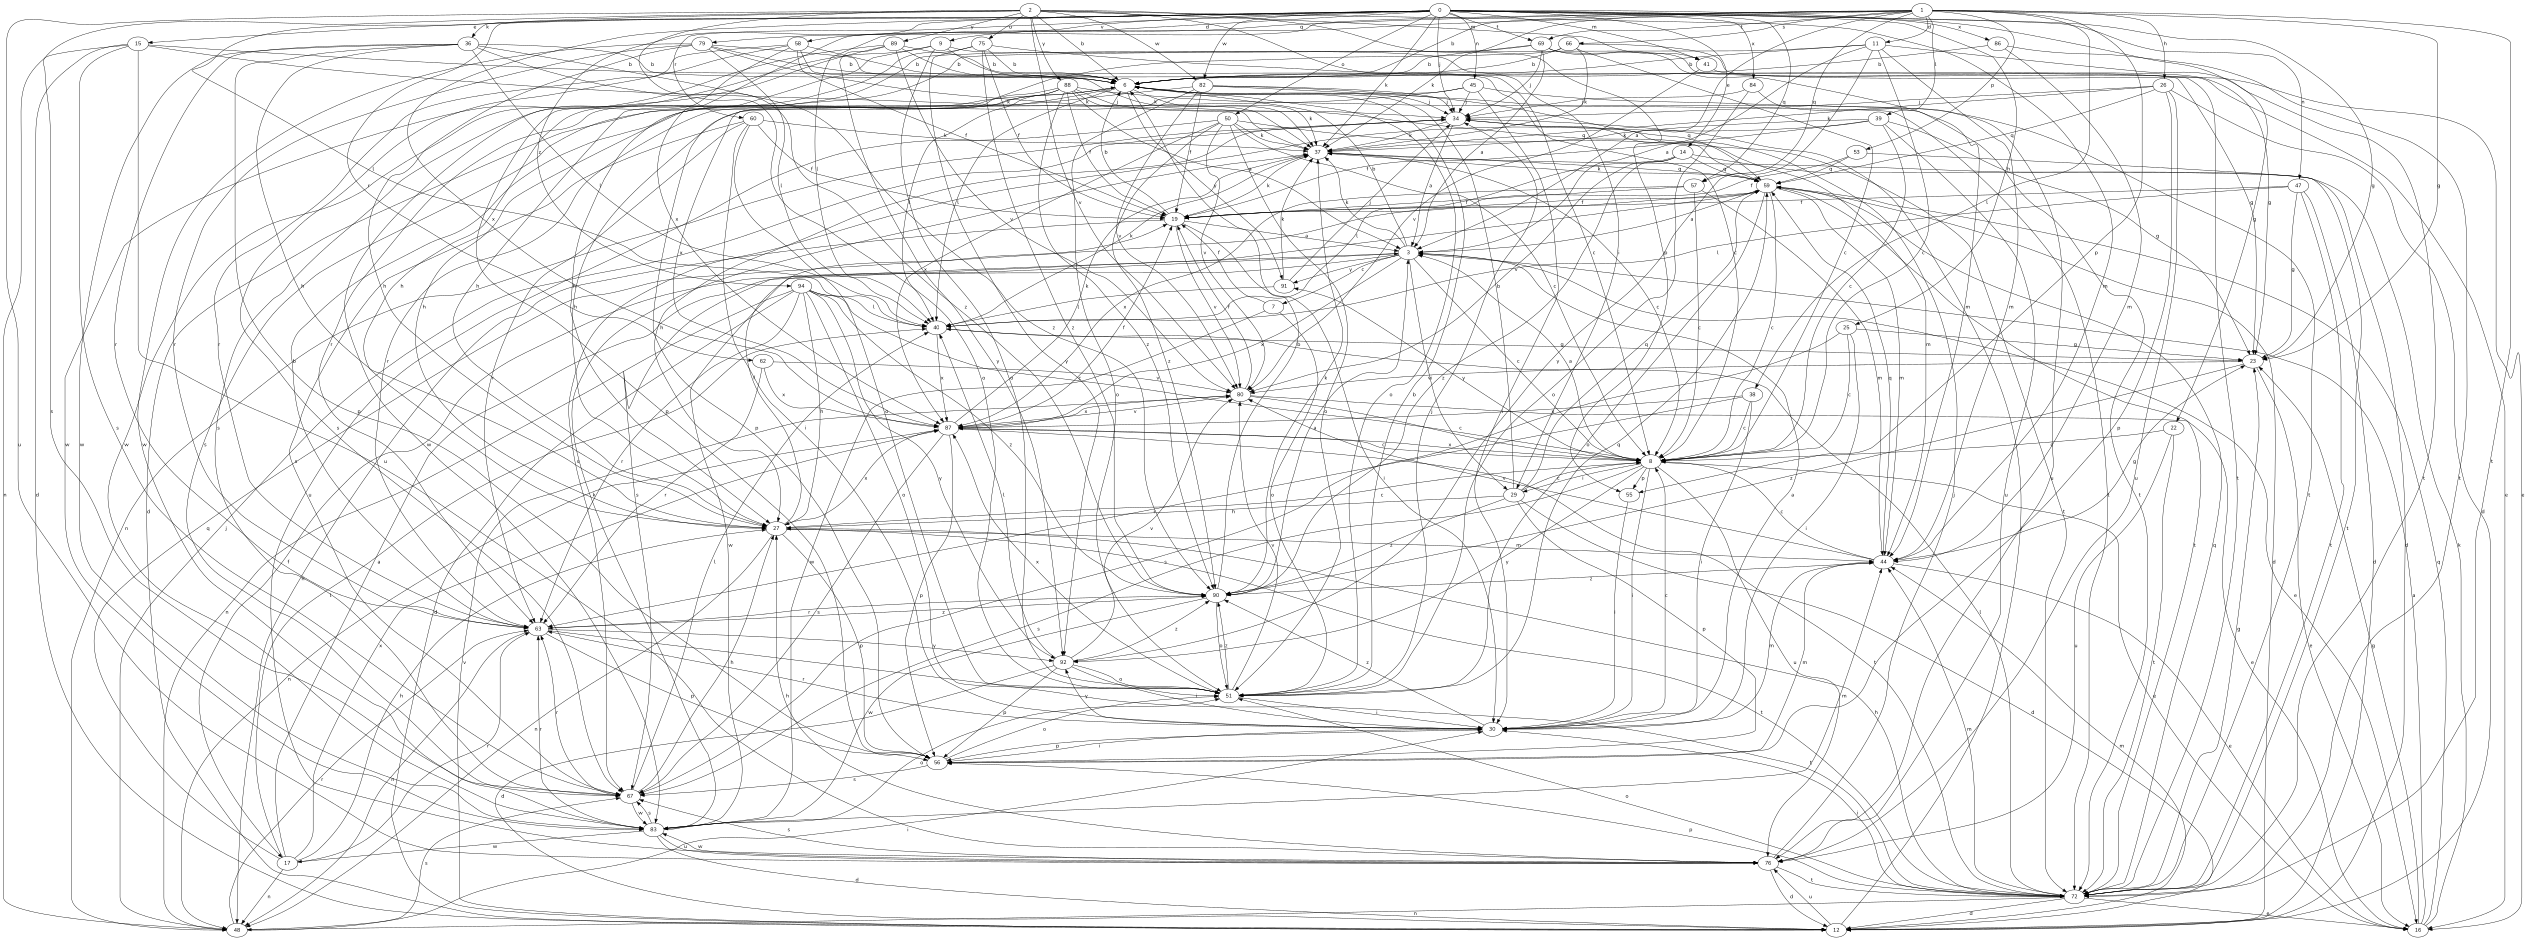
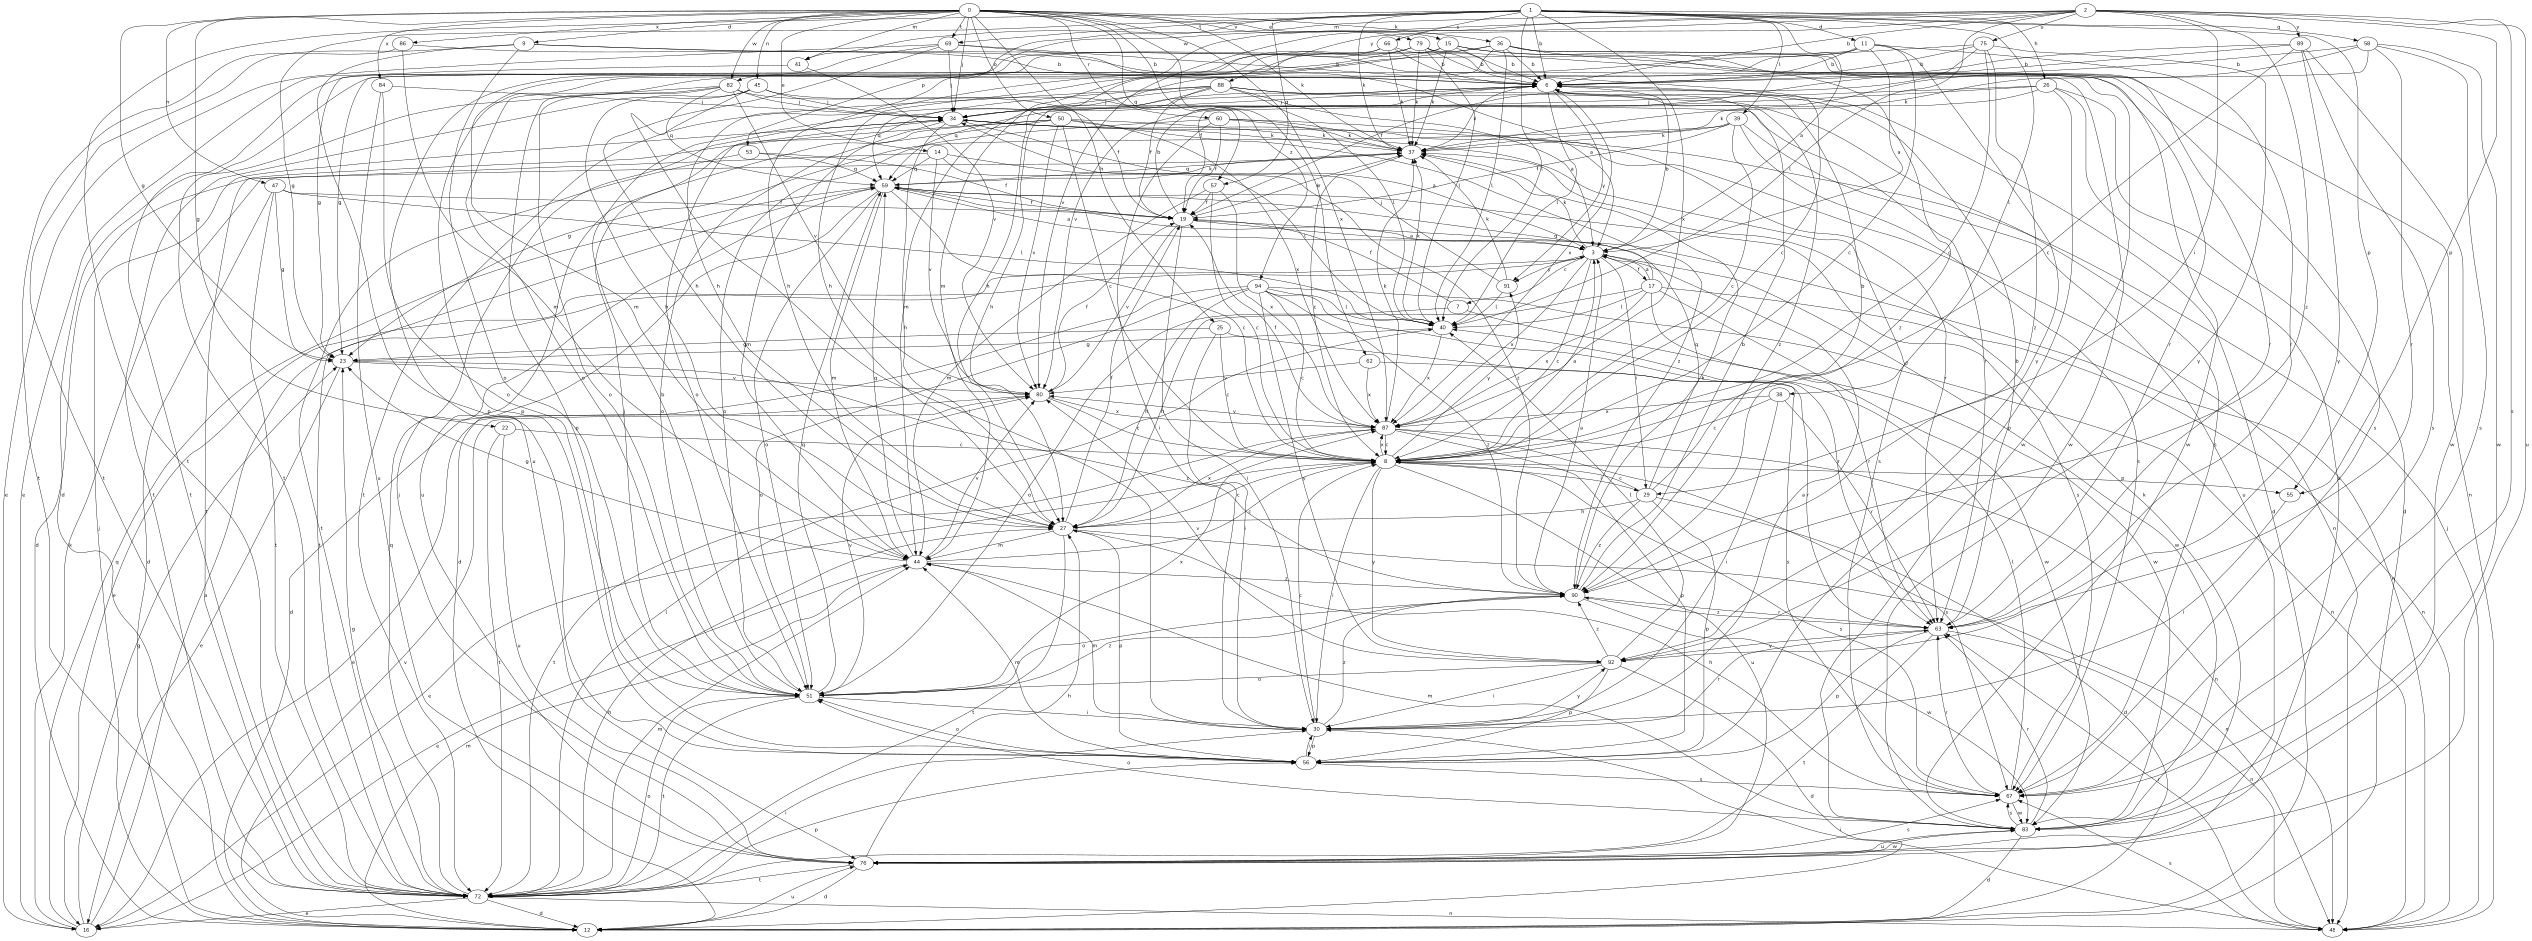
  strict digraph {
    fontname=Nunito
    node [fontname=Nunito]
    edge [fontname=Nunito]
    0
    9
    14
    15
    22
    23
    25
    34
    36
    37
    41
    45
    47
    50
    57
    60
    62
    69
    79
    82
    84
    86
    87
    94
    6
    72
    83
    51
    56
    40
    80
    n32 [label=90]
    12
    59
    67
    76
    48
    8
    16
    30
    3
    44
    27
    63
    19
    92
    1
    11
    26
    38
    39
    53
    55
    58
    66
    29
    7
    17
    91
    2
    75
    88
    89
    0 -> 9 [label=d]
    0 -> 14 [label=e]
    0 -> 15 [label=e]
    0 -> 22 [label=g]
    0 -> 23 [label=g]
    0 -> 25 [label=h]
    0 -> 34 [label=j]
    0 -> 36 [label=k]
    0 -> 37 [label=k]
    0 -> 41 [label=m]
    0 -> 45 [label=n]
    0 -> 47 [label=n]
    0 -> 50 [label=o]
    0 -> 57 [label=q]
    0 -> 60 [label=r]
    0 -> 62 [label=r]
    0 -> 69 [label=t]
    0 -> 79 [label=v]
    0 -> 82 [label=w]
    0 -> 84 [label=x]
    0 -> 86 [label=x]
    0 -> 87 [label=x]
    0 -> 94 [label=z]
    9 -> 6 [label=b]
    9 -> 72 [label=t]
    9 -> 83 [label=w]
    9 -> 51 [label=o]
    9 -> 56 [label=p]
    14 -> 40 [label=l]
    14 -> 80 [label=v]
    14 -> n32 [label=z]
    14 -> 12 [label=d]
    14 -> 59 [label=q]
    15 -> 37 [label=k]
    15 -> 6 [label=b]
    15 -> 12 [label=d]
    15 -> 67 [label=s]
    15 -> 76 [label=u]
    15 -> 48 [label=n]
    22 -> 72 [label=t]
    22 -> 76 [label=u]
    22 -> 8 [label=c]
    23 -> 80 [label=v]
    23 -> n32 [label=z]
    23 -> 16 [label=e]
    25 -> 23 [label=g]
    25 -> 67 [label=s]
    25 -> 8 [label=c]
    25 -> 30 [label=i]
    34 -> 37 [label=k]
    34 -> 48 [label=n]
    34 -> 3 [label=a]
    34 -> 44 [label=m]
    34 -> 27 [label=h]
    36 -> 6 [label=b]
    36 -> 83 [label=w]
    36 -> 51 [label=o]
    36 -> 56 [label=p]
    36 -> 40 [label=l]
    36 -> n32 [label=z]
    36 -> 27 [label=h]
    36 -> 63 [label=r]
    37 -> 59 [label=q]
    37 -> 8 [label=c]
    41 -> 23 [label=g]
    41 -> 80 [label=v]
    45 -> 34 [label=j]
    45 -> 72 [label=t]
    45 -> 30 [label=i]
    45 -> 27 [label=h]
    45 -> 63 [label=r]
    47 -> 23 [label=g]
    47 -> 72 [label=t]
    47 -> 40 [label=l]
    47 -> 12 [label=d]
    47 -> 19 [label=f]
    50 -> 37 [label=k]
    50 -> 87 [label=x]
    50 -> 72 [label=t]
    50 -> 51 [label=o]
    50 -> 80 [label=v]
    50 -> n32 [label=z]
    50 -> 76 [label=u]
    50 -> 8 [label=c]
    57 -> 87 [label=x]
    57 -> 8 [label=c]
    57 -> 44 [label=m]
    57 -> 19 [label=f]
    60 -> 37 [label=k]
    60 -> 51 [label=o]
    60 -> 67 [label=s]
    60 -> 30 [label=i]
    60 -> 63 [label=r]
    60 -> 19 [label=f]
    62 -> 87 [label=x]
    62 -> 80 [label=v]
    62 -> 63 [label=r]
    69 -> 34 [label=j]
    69 -> 6 [label=b]
    69 -> 16 [label=e]
    69 -> 3 [label=a]
    69 -> 44 [label=m]
    69 -> 27 [label=h]
    79 -> 23 [label=g]
    79 -> 37 [label=k]
    79 -> 6 [label=b]
    79 -> 83 [label=w]
    79 -> 40 [label=l]
    79 -> 27 [label=h]
    79 -> 63 [label=r]
    82 -> 34 [label=j]
    82 -> 72 [label=t]
    82 -> 51 [label=o]
    82 -> 56 [label=p]
    82 -> 80 [label=v]
    82 -> 59 [label=q]
    82 -> 19 [label=f]
    84 -> 34 [label=j]
    84 -> 51 [label=o]
    84 -> 76 [label=u]
    86 -> 6 [label=b]
    86 -> 72 [label=t]
    86 -> 44 [label=m]
    87 -> 37 [label=k]
    87 -> 72 [label=t]
    87 -> 56 [label=p]
    87 -> 80 [label=v]
    87 -> 67 [label=s]
    87 -> 48 [label=n]
    87 -> 8 [label=c]
    87 -> 19 [label=f]
    94 -> 51 [label=o]
    94 -> 40 [label=l]
    94 -> n32 [label=z]
    94 -> 12 [label=d]
    94 -> 48 [label=n]
    94 -> 8 [label=c]
    94 -> 27 [label=h]
    94 -> 63 [label=r]
    94 -> 92 [label=y]
    6 -> 34 [label=j]
    6 -> 37 [label=k]
    6 -> 87 [label=x]
    6 -> 51 [label=o]
    6 -> 40 [label=l]
    6 -> 12 [label=d]
    6 -> 91 [label=y]
    72 -> 23 [label=g]
    72 -> 51 [label=o]
    72 -> 56 [label=p]
    72 -> 40 [label=l]
    72 -> 12 [label=d]
    72 -> 59 [label=q]
    72 -> 48 [label=n]
    72 -> 16 [label=e]
    72 -> 30 [label=i]
    72 -> 44 [label=m]
    72 -> 27 [label=h]
    83 -> 37 [label=k]
    83 -> 51 [label=o]
    83 -> 12 [label=d]
    83 -> 67 [label=s]
    83 -> 76 [label=u]
    83 -> 44 [label=m]
    83 -> 63 [label=r]
    51 -> 34 [label=j]
    51 -> 87 [label=x]
    51 -> 6 [label=b]
+   51 -> 72 [label=t]
    51 -> 80 [label=v]
    51 -> n32 [label=z]
    51 -> 59 [label=q]
    51 -> 30 [label=i]
    56 -> 51 [label=o]
    56 -> 67 [label=s]
    56 -> 30 [label=i]
    56 -> 44 [label=m]
    40 -> 23 [label=g]
    40 -> 37 [label=k]
    40 -> 87 [label=x]
    80 -> 87 [label=x]
    80 -> 8 [label=c]
    80 -> 16 [label=e]
    80 -> 19 [label=f]
    n32 -> 37 [label=k]
    n32 -> 6 [label=b]
    n32 -> 83 [label=w]
    n32 -> 51 [label=o]
    n32 -> 3 [label=a]
    n32 -> 63 [label=r]
    12 -> 34 [label=j]
    12 -> 80 [label=v]
    12 -> 76 [label=u]
    12 -> 44 [label=m]
    59 -> 37 [label=k]
    59 -> 72 [label=t]
    59 -> 51 [label=o]
    59 -> 12 [label=d]
    59 -> 67 [label=s]
    59 -> 8 [label=c]
    59 -> 3 [label=a]
    59 -> 44 [label=m]
    59 -> 19 [label=f]
    67 -> 83 [label=w]
    67 -> 40 [label=l]
    67 -> 27 [label=h]
    67 -> 63 [label=r]
    76 -> 34 [label=j]
    76 -> 72 [label=t]
    76 -> 83 [label=w]
    76 -> 12 [label=d]
    76 -> 67 [label=s]
    76 -> 27 [label=h]
    48 -> 34 [label=j]
    48 -> 67 [label=s]
    48 -> 30 [label=i]
    48 -> 63 [label=r]
    8 -> 87 [label=x]
    8 -> 67 [label=s]
    8 -> 76 [label=u]
    8 -> 16 [label=e]
    8 -> 30 [label=i]
    8 -> 3 [label=a]
    8 -> 92 [label=y]
    8 -> 55 [label=p]
    8 -> 29 [label=i]
    8 -> 91 [label=y]
    16 -> 23 [label=g]
    16 -> 37 [label=k]
    16 -> 59 [label=q]
    16 -> 3 [label=a]
    30 -> 56 [label=p]
    30 -> n32 [label=z]
    30 -> 8 [label=c]
    30 -> 3 [label=a]
    30 -> 44 [label=m]
    30 -> 63 [label=r]
    30 -> 92 [label=y]
    3 -> 37 [label=k]
    3 -> 87 [label=x]
    3 -> 6 [label=b]
    3 -> 83 [label=w]
    3 -> 8 [label=c]
    3 -> 16 [label=e]
    3 -> 29 [label=i]
    3 -> 7 [label=c]
    3 -> 17 [label=f]
    3 -> 91 [label=y]
    44 -> 23 [label=g]
    44 -> 80 [label=v]
    44 -> n32 [label=z]
    44 -> 59 [label=q]
    44 -> 8 [label=c]
    44 -> 16 [label=e]
    27 -> 87 [label=x]
    27 -> 72 [label=t]
    27 -> 56 [label=p]
    27 -> 48 [label=n]
    27 -> 8 [label=c]
    27 -> 44 [label=m]
    27 -> 19 [label=f]
    63 -> 6 [label=b]
    63 -> 72 [label=t]
    63 -> 56 [label=p]
    63 -> n32 [label=z]
    63 -> 48 [label=n]
    63 -> 92 [label=y]
    19 -> 37 [label=k]
    19 -> 6 [label=b]
    19 -> 80 [label=v]
    19 -> 48 [label=n]
    19 -> 30 [label=i]
    19 -> 3 [label=a]
    92 -> 51 [label=o]
    92 -> 56 [label=p]
    92 -> 40 [label=l]
    92 -> 80 [label=v]
    92 -> n32 [label=z]
    92 -> 12 [label=d]
    92 -> 30 [label=i]
    1 -> 23 [label=g]
    1 -> 37 [label=k]
    1 -> 57 [label=q]
    1 -> 69 [label=t]
    1 -> 87 [label=x]
    1 -> 6 [label=b]
    1 -> 72 [label=t]
    1 -> 40 [label=l]
    1 -> 3 [label=a]
    1 -> 11 [label=d]
    1 -> 26 [label=h]
    1 -> 38 [label=l]
    1 -> 39 [label=l]
    1 -> 53 [label=p]
    1 -> 55 [label=p]
    1 -> 58 [label=q]
    1 -> 66 [label=s]
    11 -> 6 [label=b]
    11 -> 72 [label=t]
    11 -> 8 [label=c]
    11 -> 3 [label=a]
    11 -> 44 [label=m]
    11 -> 63 [label=r]
    11 -> 92 [label=y]
    26 -> 34 [label=j]
    26 -> 37 [label=k]
    26 -> 56 [label=p]
    26 -> 12 [label=d]
    26 -> 59 [label=q]
    26 -> 76 [label=u]
    38 -> 87 [label=x]
    38 -> 8 [label=c]
    38 -> 30 [label=i]
    38 -> 63 [label=r]
    39 -> 23 [label=g]
    39 -> 37 [label=k]
    39 -> 67 [label=s]
    39 -> 76 [label=u]
    39 -> 8 [label=c]
    39 -> 19 [label=f]
    53 -> 72 [label=t]
    53 -> 59 [label=q]
    53 -> 19 [label=f]
    55 -> 30 [label=i]
    58 -> 37 [label=k]
    58 -> 6 [label=b]
    58 -> 83 [label=w]
    58 -> 67 [label=s]
    58 -> 63 [label=r]
    58 -> 19 [label=f]
    66 -> 37 [label=k]
    66 -> 6 [label=b]
    66 -> 8 [label=c]
    66 -> 16 [label=e]
    66 -> 27 [label=h]
    29 -> 6 [label=b]
    29 -> 56 [label=p]
    29 -> n32 [label=z]
    29 -> 12 [label=d]
    29 -> 59 [label=q]
    29 -> 8 [label=c]
    29 -> 27 [label=h]
    7 -> 83 [label=w]
    7 -> 51 [label=o]
    7 -> 19 [label=f]
    17 -> 87 [label=x]
-   83 -> 17 [label=w]
+   17 -> 83 [label=w]
    17 -> 40 [label=l]
    17 -> 59 [label=q]
    17 -> 48 [label=n]
    17 -> 3 [label=a]
    17 -> 27 [label=h]
    17 -> 63 [label=r]
    91 -> 34 [label=j]
    91 -> 37 [label=k]
    91 -> 40 [label=l]
    2 -> 41 [label=m]
    2 -> 82 [label=w]
    2 -> 6 [label=b]
    2 -> 40 [label=l]
    2 -> 80 [label=v]
    2 -> n32 [label=z]
    2 -> 67 [label=s]
    2 -> 76 [label=u]
    2 -> 44 [label=m]
    2 -> 55 [label=p]
    2 -> 29 [label=i]
    2 -> 75 [label=u]
    2 -> 88 [label=y]
    2 -> 89 [label=y]
    75 -> 6 [label=b]
    75 -> n32 [label=z]
    75 -> 8 [label=c]
    75 -> 27 [label=h]
    75 -> 19 [label=f]
    75 -> 92 [label=y]
    88 -> 34 [label=j]
    88 -> 72 [label=t]
    88 -> 40 [label=l]
    88 -> n32 [label=z]
    88 -> 59 [label=q]
    88 -> 67 [label=s]
    88 -> 3 [label=a]
    88 -> 27 [label=h]
    88 -> 19 [label=f]
    89 -> 6 [label=b]
    89 -> 83 [label=w]
    89 -> 80 [label=v]
    89 -> 67 [label=s]
    89 -> 8 [label=c]
    89 -> 92 [label=y]
  }
